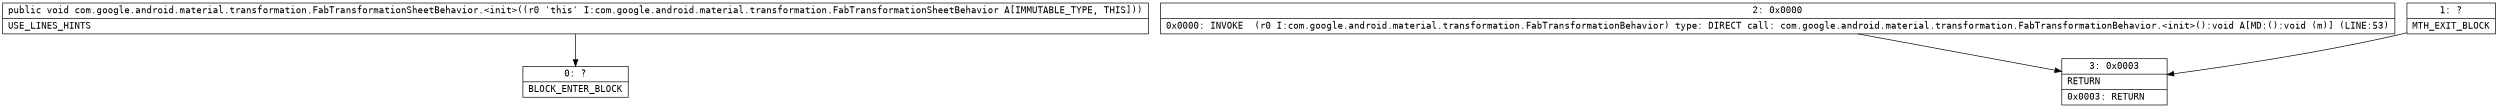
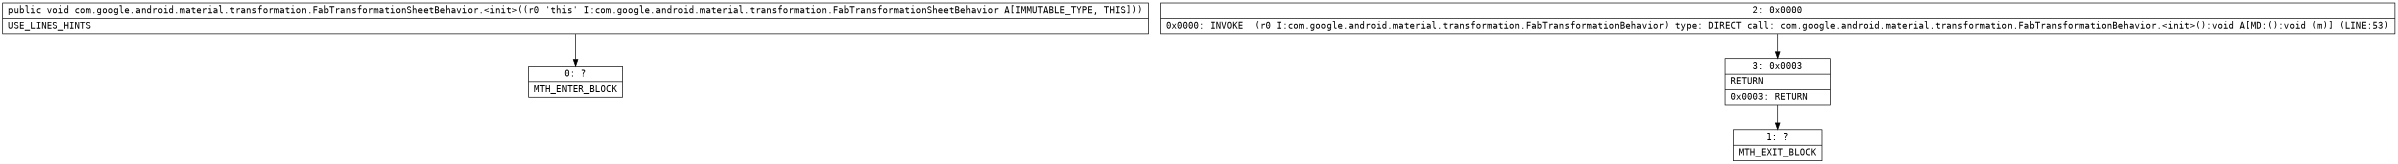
  digraph {
    fontname="DejaVu Sans Mono"
    node [fontname="DejaVu Sans Mono" shape=record]
    edge [fontname="DejaVu Sans Mono"]
-   n1 [label="{0\:\ ?|BLOCK_ENTER_BLOCK\l}"]
+   n1 [label="{0\:\ ?|MTH_ENTER_BLOCK\l}"]
    n2 [label="{2\:\ 0x0000|0x0000: INVOKE  (r0 I:com.google.android.material.transformation.FabTransformationBehavior) type: DIRECT call: com.google.android.material.transformation.FabTransformationBehavior.\<init\>():void A[MD:():void (m)] (LINE:53)\l}"]
    n3 [label="{3\:\ 0x0003|RETURN\l|0x0003: RETURN   \l}"]
    n4 [label="{1\:\ ?|MTH_EXIT_BLOCK\l}"]
    n5 [label="{public void com.google.android.material.transformation.FabTransformationSheetBehavior.\<init\>((r0 'this' I:com.google.android.material.transformation.FabTransformationSheetBehavior A[IMMUTABLE_TYPE, THIS]))  | USE_LINES_HINTS\l}"]
    n2 -> n3
-   n4 -> n3
+   n3 -> n4
    n5 -> n1
  }
